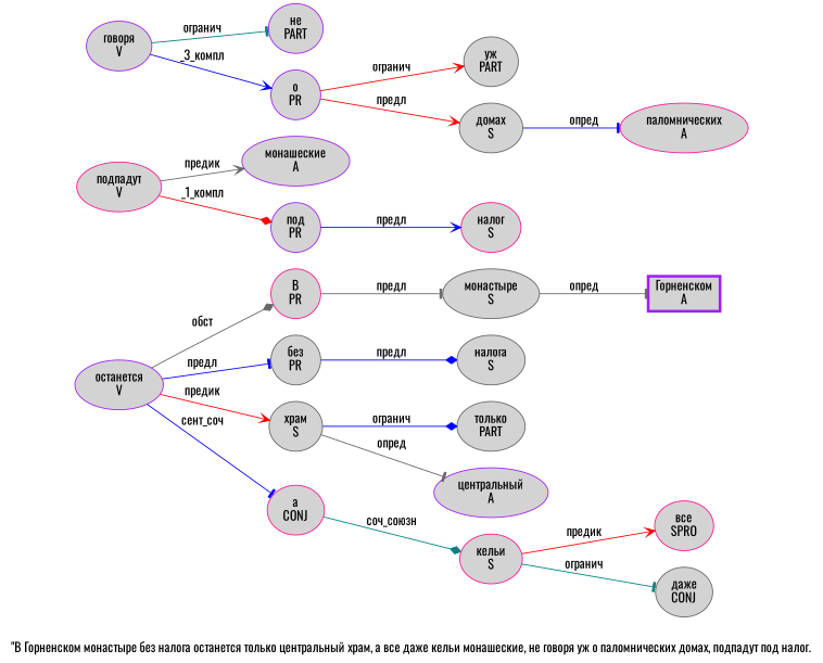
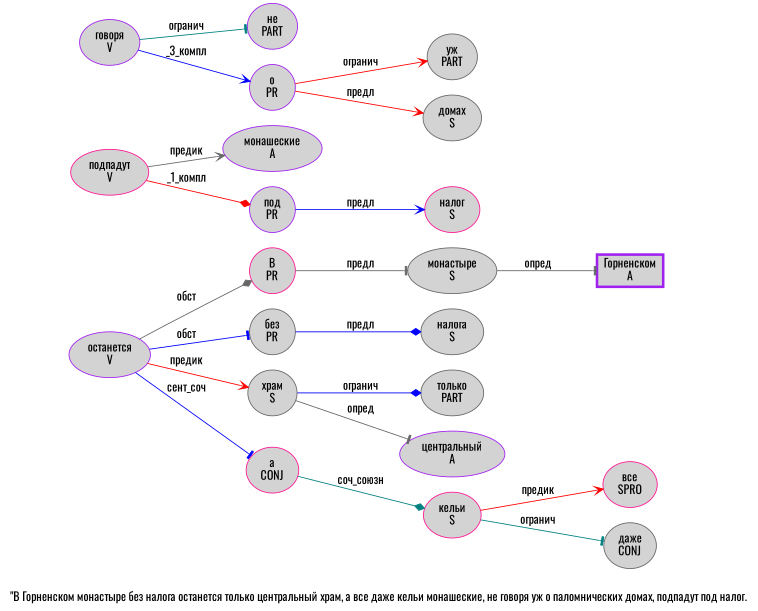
  digraph {
    fontname=Oswald
    label="\"В Горненском монастыре без налога останется только центральный храм, а все даже кельи монашеские, не говоря уж о паломнических домах, подпадут под налог."
    rankdir=LR
    node [color=gray40 fillcolor=lightgray fontname=Oswald penwidth=1 shape=ellipse style=filled]
    edge [arrowhead=tee color=blue fontname=Oswald]
    n1 [color=deeppink label="В\nPR"]
    n2 [label="монастыре\nS"]
    n3 [color=purple label="Горненском\nA" penwidth=3 shape=box]
    n4 [label="без\nPR"]
    n5 [label="налога\nS"]
    n6 [color=purple label="останется\nV"]
    n7 [label="храм\nS"]
    n8 [color=deeppink label="а\nCONJ"]
    n9 [label="только\nPART"]
    n10 [color=purple label="центральный\nA"]
    n11 [color=deeppink label="кельи\nS"]
    n12 [color=deeppink label="все\nSPRO"]
    n13 [label="даже\nCONJ"]
    n14 [color=purple label="монашеские\nA"]
    n15 [color=purple label="не\nPART"]
    n16 [color=purple label="говоря\nV"]
    n17 [color=purple label="о\nPR"]
    n18 [label="уж\nPART"]
    n19 [label="домах\nS"]
-   n20 [color=deeppink label="паломнических\nA"]
    n21 [color=deeppink label="подпадут\nV"]
    n22 [color=purple label="под\nPR"]
    n23 [color=deeppink label="налог\nS"]
    n1 -> n2 [color=gray40 label="предл"]
    n2 -> n3 [color=gray40 label="опред"]
    n4 -> n5 [arrowhead=diamond label="предл"]
    n6 -> n1 [arrowhead=diamond color=gray40 label="обст"]
-   n6 -> n4 [label="предл"]
+   n6 -> n4 [label="обст"]
    n6 -> n7 [arrowhead=vee color=red label="предик"]
    n6 -> n8 [label="сент_соч"]
    n7 -> n9 [arrowhead=diamond label="огранич"]
    n7 -> n10 [color=gray40 label="опред"]
    n8 -> n11 [arrowhead=diamond color=teal label="соч_союзн"]
    n11 -> n12 [arrowhead=vee color=red label="предик"]
    n11 -> n13 [color=teal label="огранич"]
    n16 -> n15 [color=teal label="огранич"]
    n16 -> n17 [arrowhead=vee label="_3_компл"]
    n17 -> n18 [arrowhead=vee color=red label="огранич"]
    n17 -> n19 [arrowhead=vee color=red label="предл"]
-   n19 -> n20 [label="опред"]
    n21 -> n14 [arrowhead=vee color=gray40 label="предик"]
    n21 -> n22 [arrowhead=diamond color=red label="_1_компл"]
    n22 -> n23 [arrowhead=vee label="предл"]
  }
